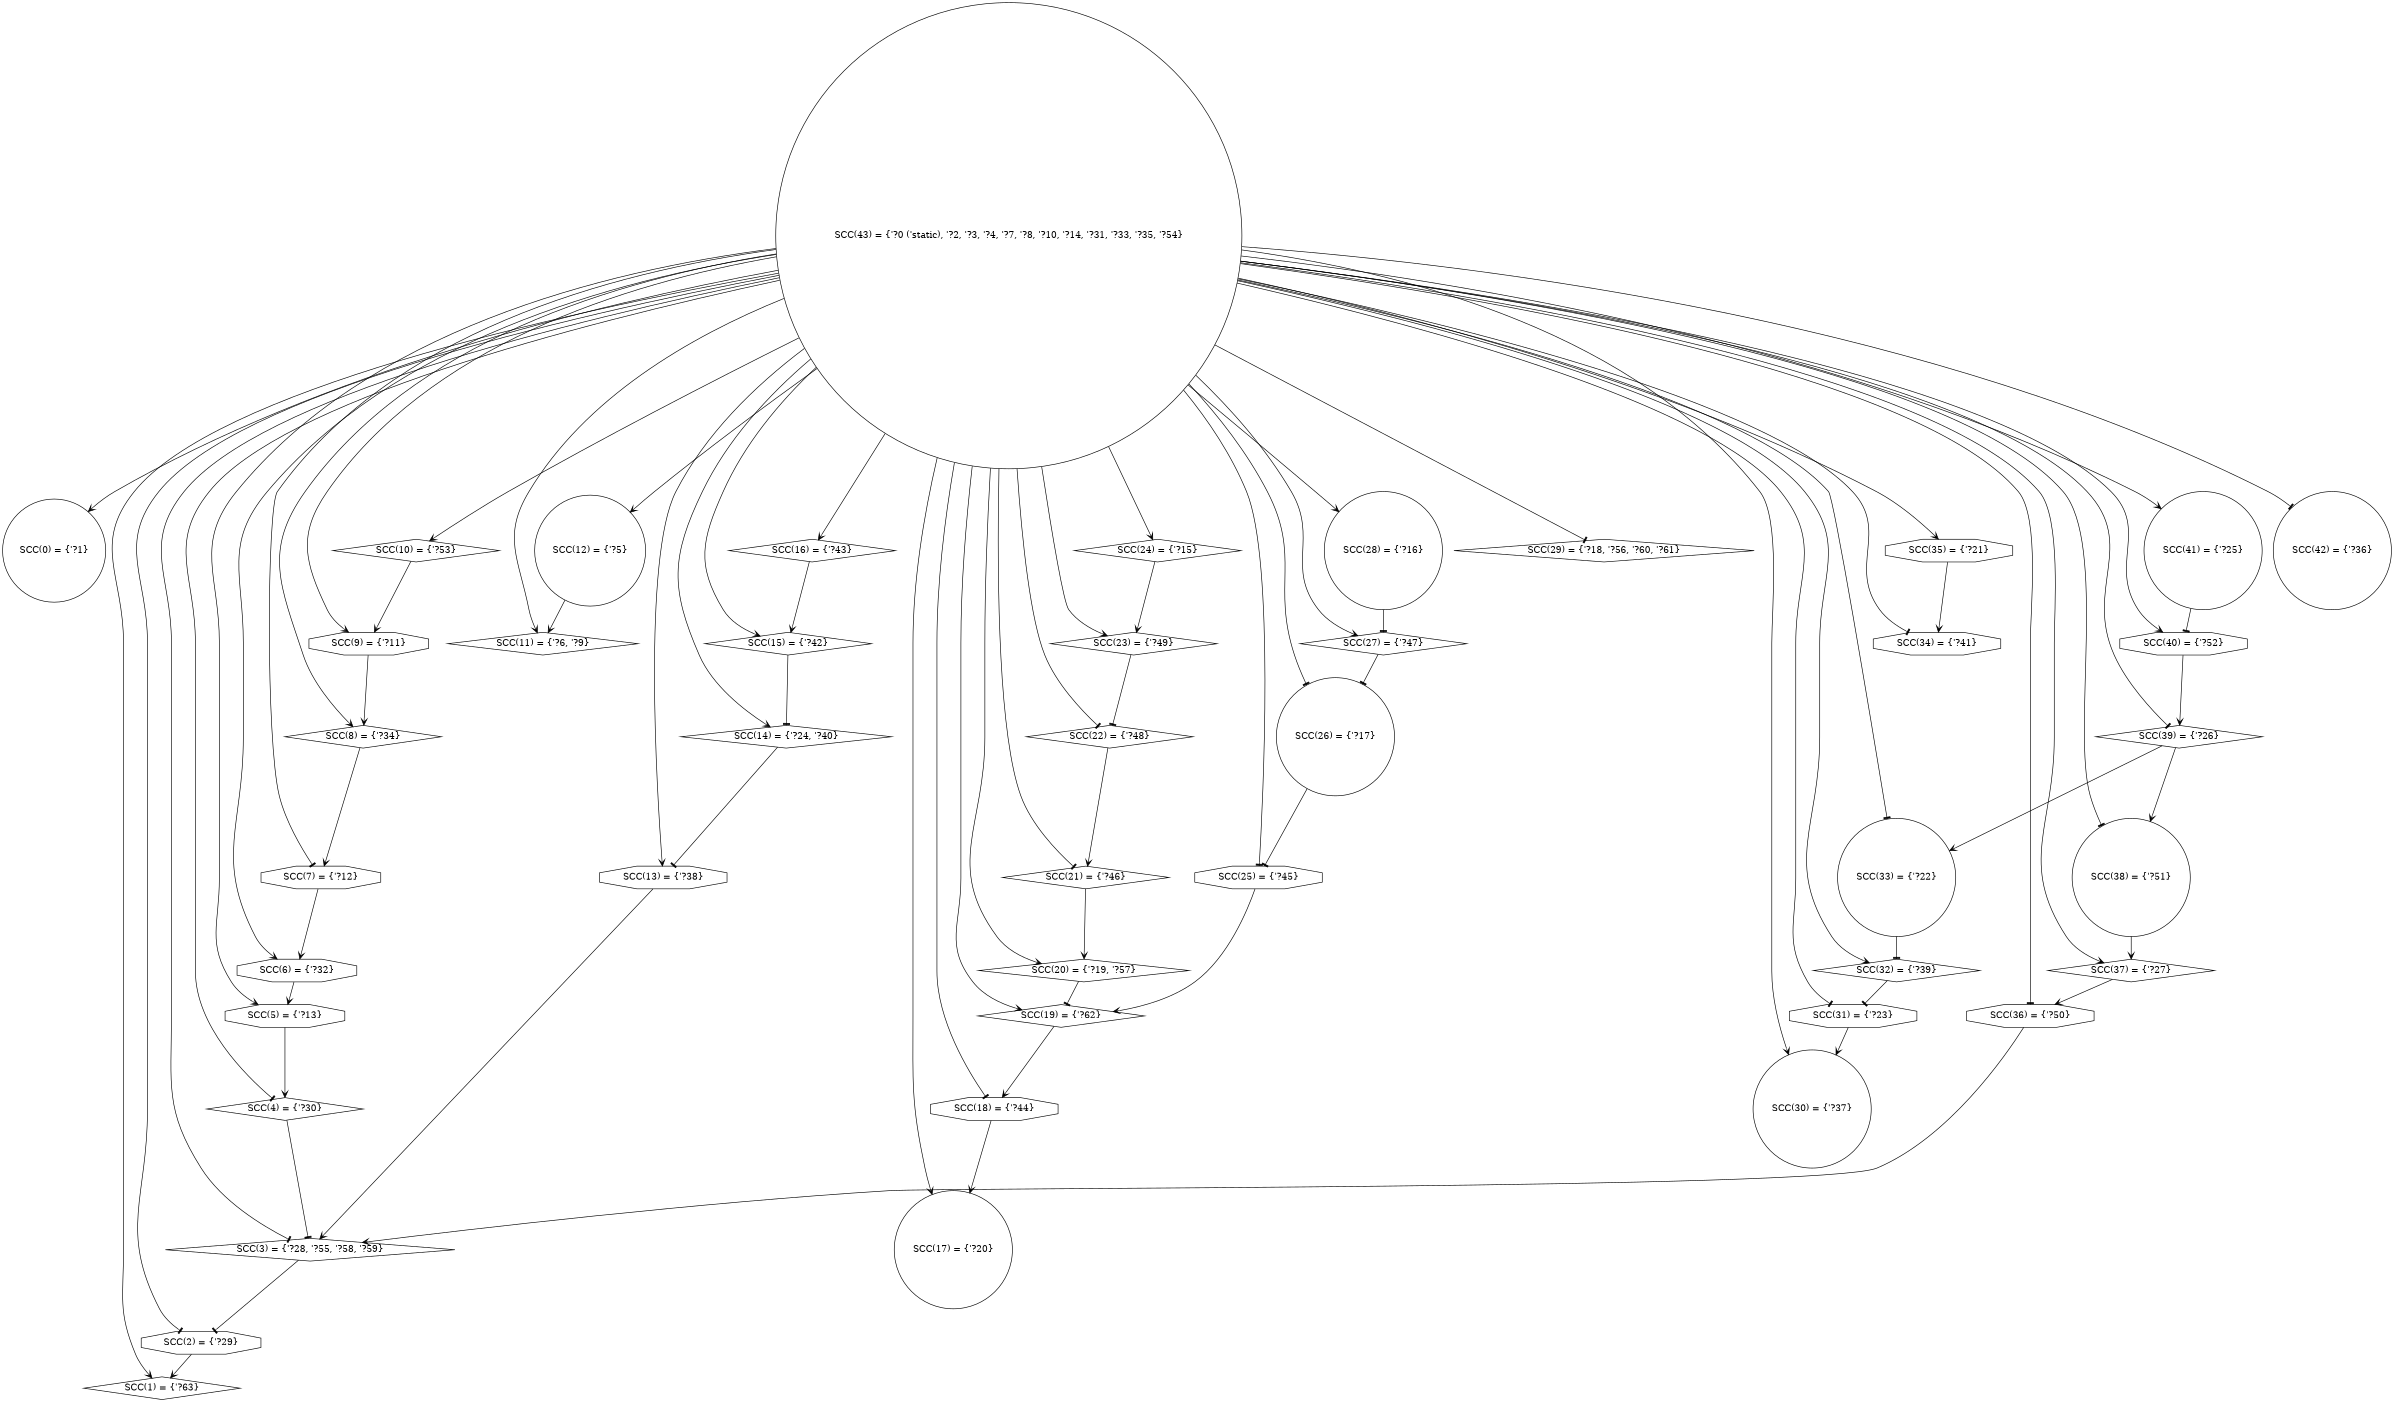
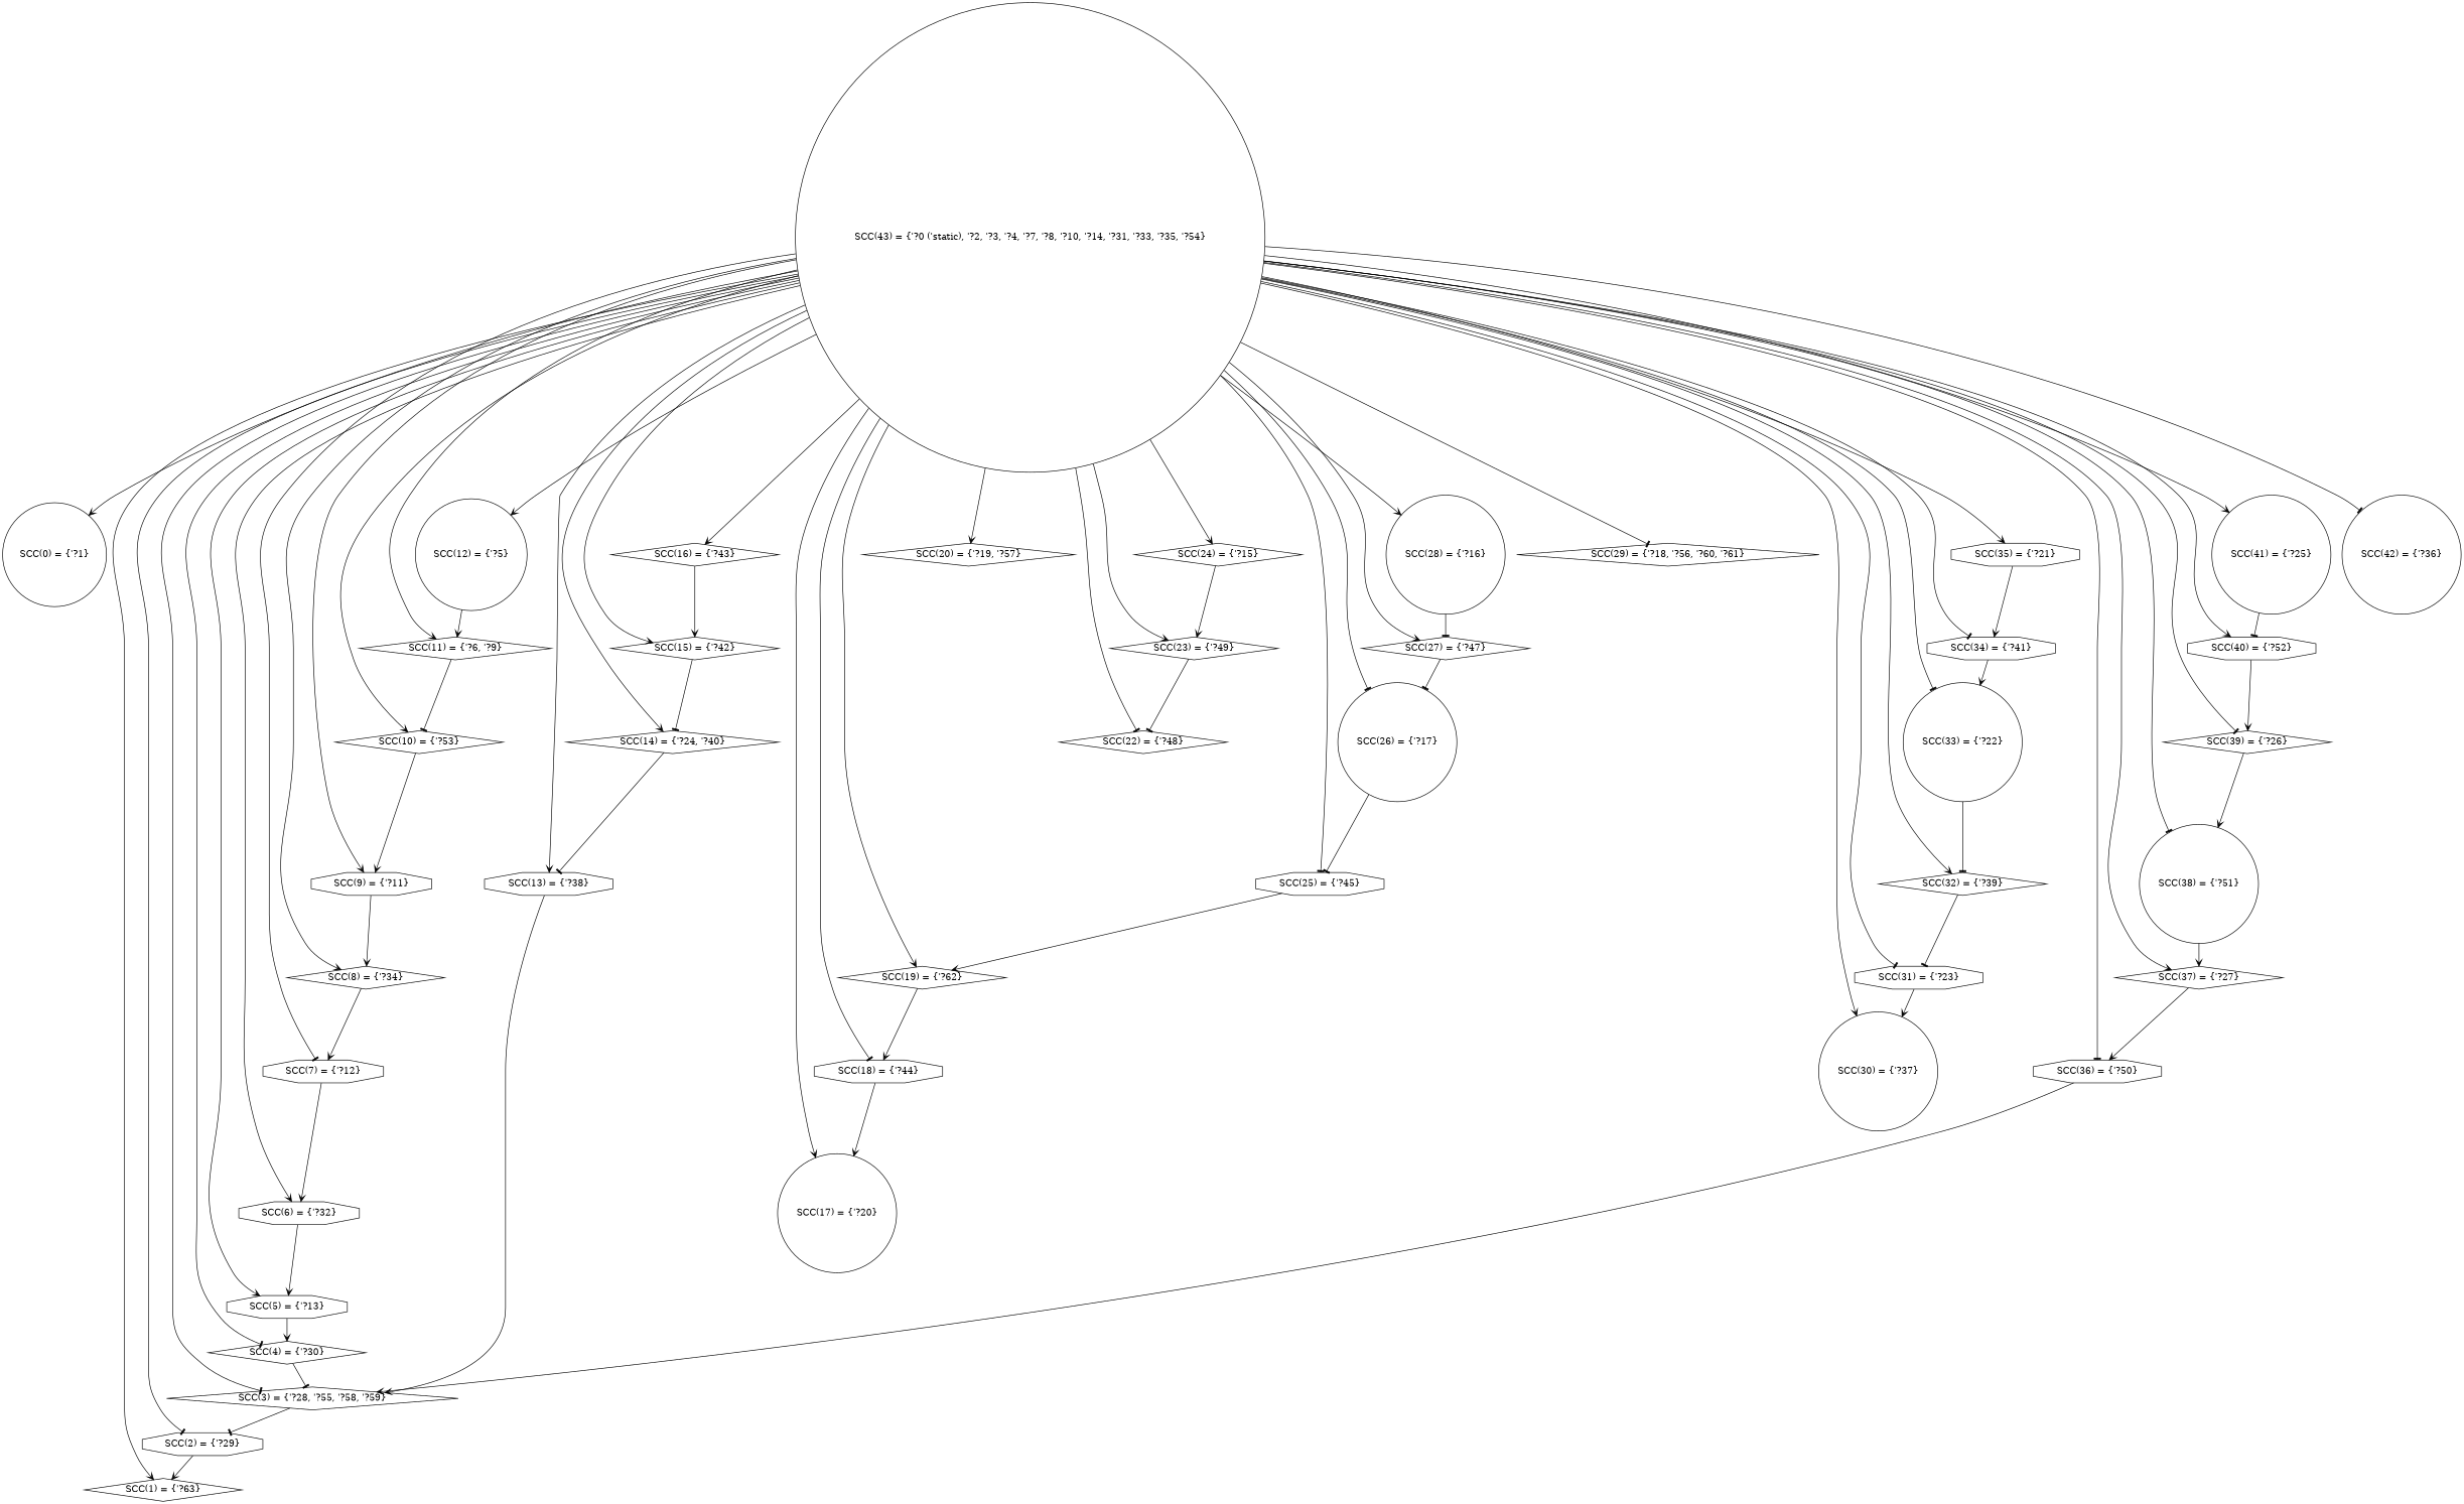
  digraph {
    node [shape=diamond]
    edge [arrowhead=vee]
    n1 [label="SCC(0) = {\'?1}" shape=circle]
    n2 [label="SCC(1) = {\'?63}"]
    n3 [label="SCC(2) = {\'?29}" shape=octagon]
    n4 [label="SCC(3) = {\'?28, \'?55, \'?58, \'?59}"]
    n5 [label="SCC(4) = {\'?30}"]
    n6 [label="SCC(5) = {\'?13}" shape=octagon]
    n7 [label="SCC(6) = {\'?32}" shape=octagon]
    n8 [label="SCC(7) = {\'?12}" shape=octagon]
    n9 [label="SCC(8) = {\'?34}"]
    n10 [label="SCC(9) = {\'?11}" shape=octagon]
    n11 [label="SCC(10) = {\'?53}"]
    n12 [label="SCC(11) = {\'?6, \'?9}"]
    n13 [label="SCC(12) = {\'?5}" shape=circle]
    n14 [label="SCC(13) = {\'?38}" shape=octagon]
    n15 [label="SCC(14) = {\'?24, \'?40}"]
    n16 [label="SCC(15) = {\'?42}"]
    n17 [label="SCC(16) = {\'?43}"]
    n18 [label="SCC(17) = {\'?20}" shape=circle]
    n19 [label="SCC(18) = {\'?44}" shape=octagon]
    n20 [label="SCC(19) = {\'?62}"]
    n21 [label="SCC(20) = {\'?19, \'?57}"]
-   n22 [label="SCC(21) = {\'?46}"]
    n23 [label="SCC(22) = {\'?48}"]
    n24 [label="SCC(23) = {\'?49}"]
    n25 [label="SCC(24) = {\'?15}"]
    n26 [label="SCC(25) = {\'?45}" shape=octagon]
    n27 [label="SCC(26) = {\'?17}" shape=circle]
    n28 [label="SCC(27) = {\'?47}"]
    n29 [label="SCC(28) = {\'?16}" shape=circle]
    n30 [label="SCC(29) = {\'?18, \'?56, \'?60, \'?61}"]
    n31 [label="SCC(30) = {\'?37}" shape=circle]
    n32 [label="SCC(31) = {\'?23}" shape=octagon]
    n33 [label="SCC(32) = {\'?39}"]
    n34 [label="SCC(33) = {\'?22}" shape=circle]
    n35 [label="SCC(34) = {\'?41}" shape=octagon]
    n36 [label="SCC(35) = {\'?21}" shape=octagon]
    n37 [label="SCC(36) = {\'?50}" shape=octagon]
    n38 [label="SCC(37) = {\'?27}"]
    n39 [label="SCC(38) = {\'?51}" shape=circle]
    n40 [label="SCC(39) = {\'?26}"]
    n41 [label="SCC(40) = {\'?52}" shape=octagon]
    n42 [label="SCC(41) = {\'?25}" shape=circle]
    n43 [label="SCC(42) = {\'?36}" shape=circle]
    n44 [label="SCC(43) = {\'?0 (\'static), \'?2, \'?3, \'?4, \'?7, \'?8, \'?10, \'?14, \'?31, \'?33, \'?35, \'?54}" shape=circle]
    n3 -> n2
    n4 -> n3 [arrowhead=tee]
    n5 -> n4 [arrowhead=tee]
    n6 -> n5
    n7 -> n6
    n8 -> n7
    n9 -> n8
    n10 -> n9
    n11 -> n10
+   n12 -> n11 [arrowhead=tee]
    n13 -> n12
    n14 -> n4
    n15 -> n14 [arrowhead=tee]
    n16 -> n15 [arrowhead=tee]
    n17 -> n16
    n19 -> n18
    n20 -> n19
-   n21 -> n20 [arrowhead=tee]
-   n22 -> n21
-   n23 -> n22
    n24 -> n23 [arrowhead=tee]
    n25 -> n24
    n26 -> n20
    n27 -> n26 [arrowhead=tee]
    n28 -> n27 [arrowhead=tee]
    n29 -> n28 [arrowhead=tee]
    n32 -> n31
    n33 -> n32 [arrowhead=tee]
    n34 -> n33 [arrowhead=tee]
-   n40 -> n34
+   n35 -> n34
    n36 -> n35
    n37 -> n4
    n38 -> n37
    n39 -> n38
    n40 -> n39
    n41 -> n40
    n42 -> n41 [arrowhead=tee]
    n44 -> n1
    n44 -> n2
    n44 -> n3 [arrowhead=tee]
    n44 -> n4 [arrowhead=tee]
    n44 -> n5 [arrowhead=tee]
    n44 -> n6
    n44 -> n7
    n44 -> n8 [arrowhead=tee]
    n44 -> n9
    n44 -> n10
    n44 -> n11
    n44 -> n12
    n44 -> n13
    n44 -> n14
    n44 -> n15
    n44 -> n16
    n44 -> n17
    n44 -> n18
    n44 -> n19 [arrowhead=tee]
    n44 -> n20
    n44 -> n21
-   n44 -> n22 [arrowhead=tee]
    n44 -> n23 [arrowhead=tee]
    n44 -> n24
    n44 -> n25
    n44 -> n26 [arrowhead=tee]
    n44 -> n27 [arrowhead=tee]
    n44 -> n28
    n44 -> n29
    n44 -> n30 [arrowhead=tee]
    n44 -> n31
    n44 -> n32 [arrowhead=tee]
    n44 -> n33
    n44 -> n34 [arrowhead=tee]
    n44 -> n35 [arrowhead=tee]
    n44 -> n36
    n44 -> n37 [arrowhead=tee]
    n44 -> n38
    n44 -> n39 [arrowhead=tee]
    n44 -> n40 [arrowhead=tee]
    n44 -> n41
    n44 -> n42
    n44 -> n43 [arrowhead=tee]
  }
